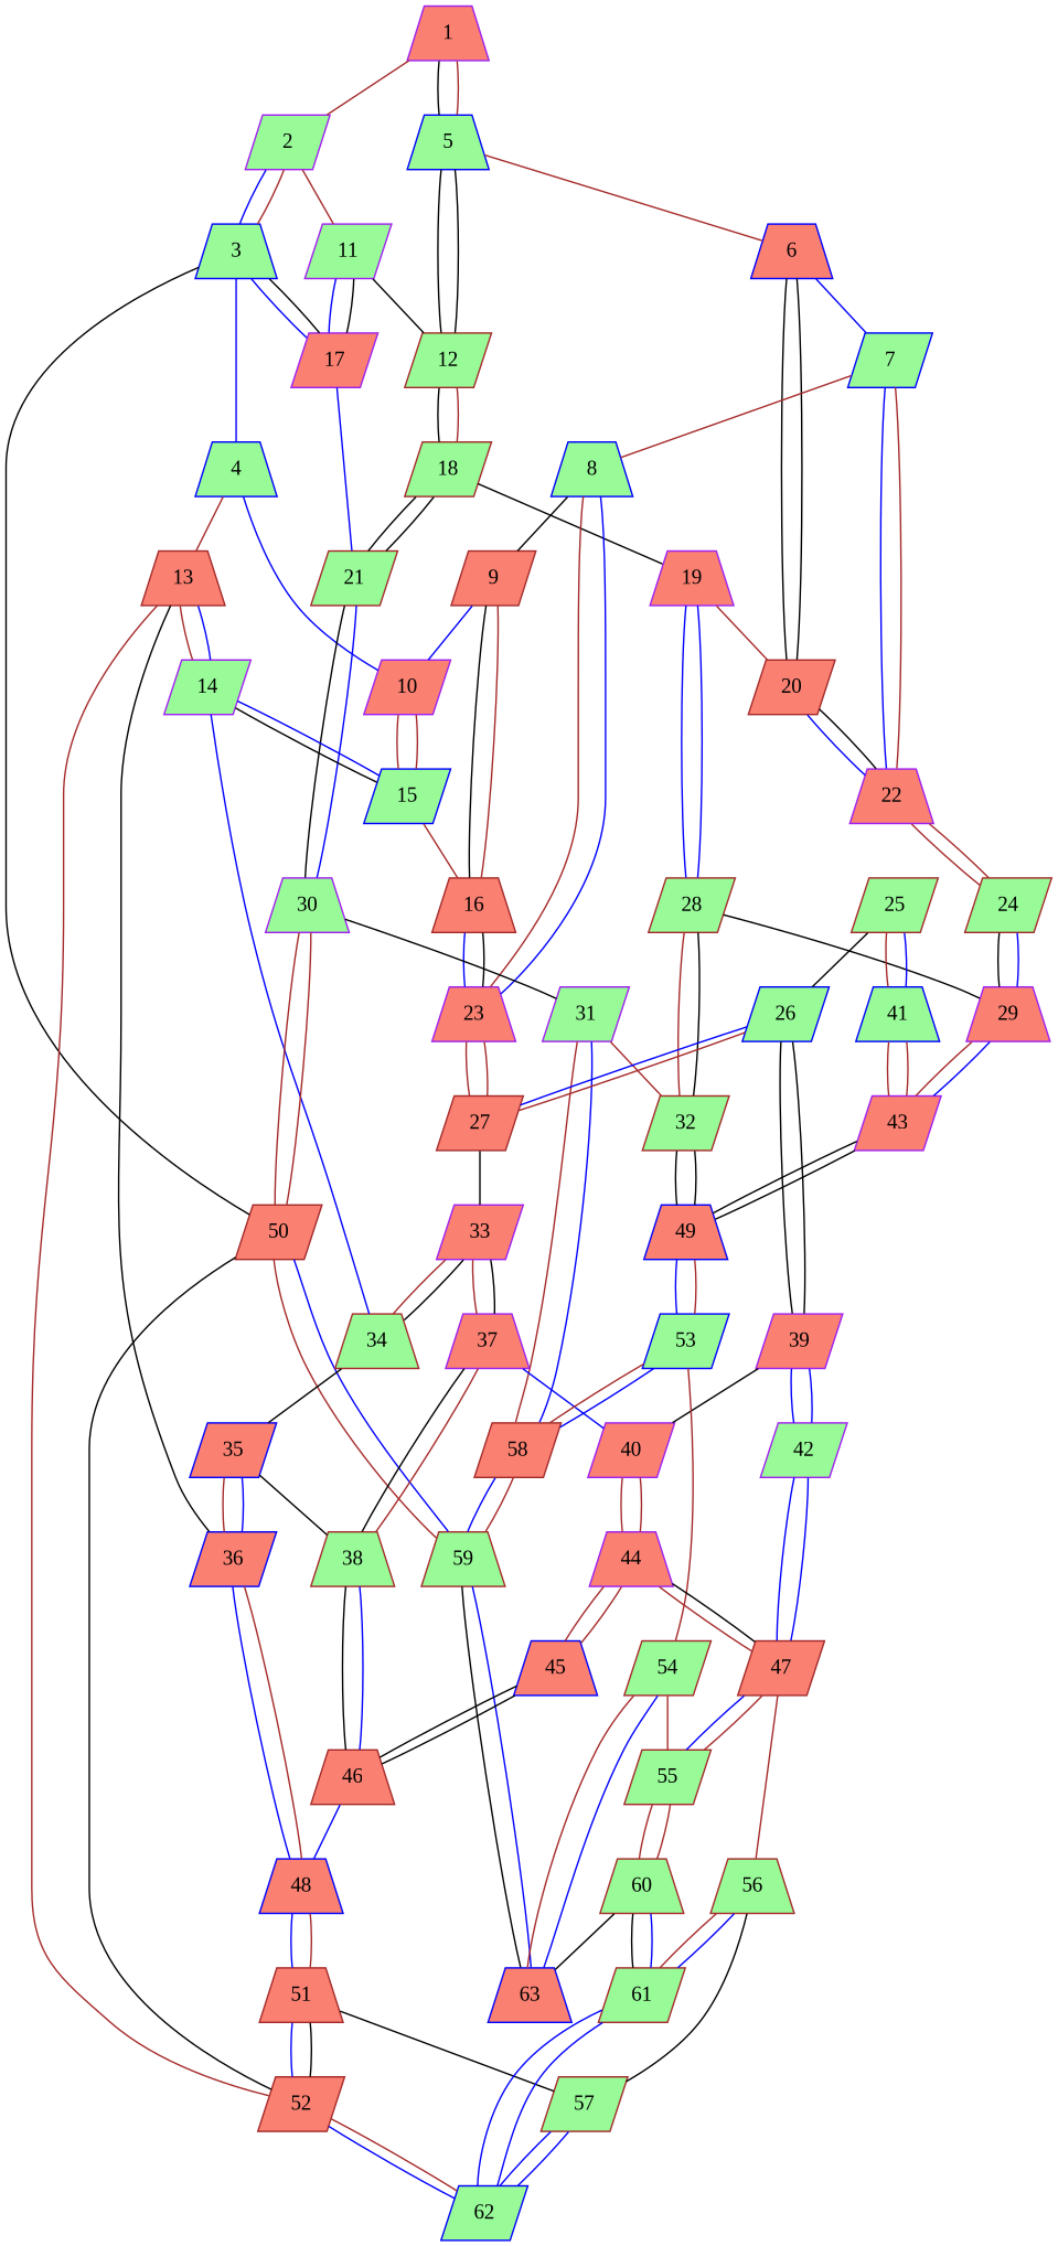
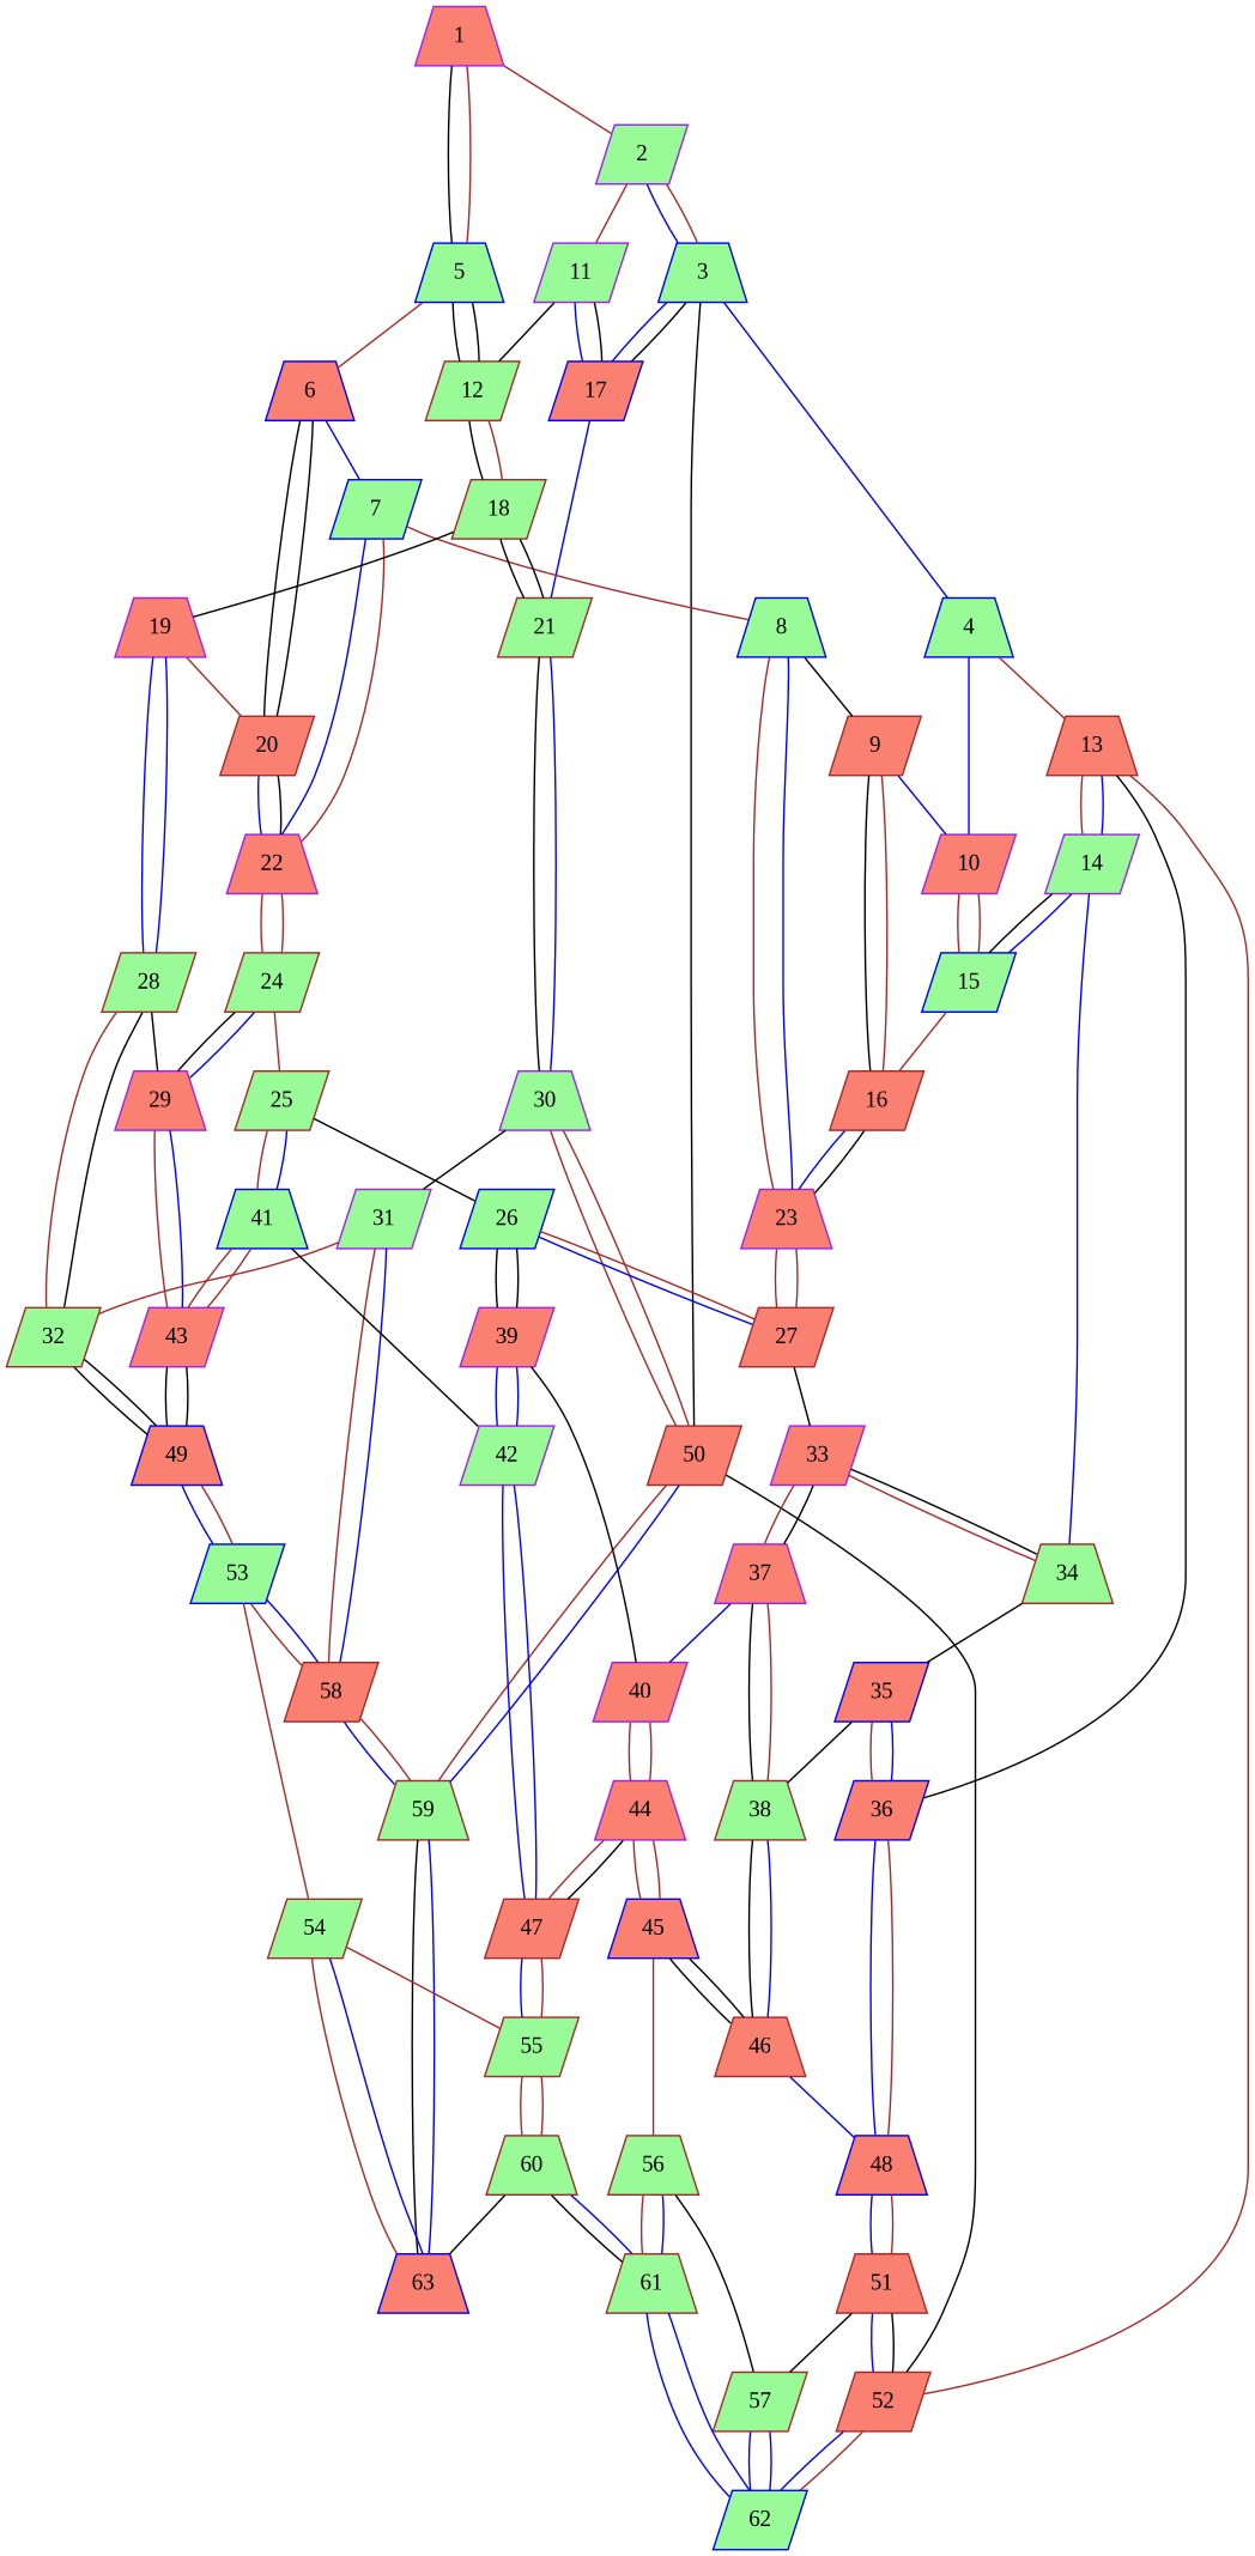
  graph {
    fontname="Liberation Serif"
    node [color=brown fillcolor=palegreen fontname="Liberation Serif" shape=parallelogram style=filled]
    edge [color=brown fontname="Liberation Serif"]
    1 [color=purple fillcolor=salmon shape=trapezium]
    2 [color=purple]
    5 [color=blue shape=trapezium]
    3 [color=blue shape=trapezium]
    11 [color=purple]
    6 [color=blue fillcolor=salmon shape=trapezium]
    12
    4 [color=blue shape=trapezium]
-   17 [color=purple fillcolor=salmon]
+   17 [color=blue fillcolor=salmon]
    50 [fillcolor=salmon]
    10 [color=purple fillcolor=salmon]
    13 [fillcolor=salmon shape=trapezium]
    21
    52 [fillcolor=salmon]
    59 [shape=trapezium]
    15 [color=blue]
    14 [color=purple]
    36 [color=blue fillcolor=salmon]
    7 [color=blue]
    20 [fillcolor=salmon]
    18
    8 [color=blue shape=trapezium]
    22 [color=purple fillcolor=salmon shape=trapezium]
    9 [fillcolor=salmon]
    23 [color=purple fillcolor=salmon shape=trapezium]
    24
-   16 [fillcolor=salmon shape=trapezium]
+   16 [fillcolor=salmon]
    27 [fillcolor=salmon]
    19 [color=purple fillcolor=salmon shape=trapezium]
    34 [shape=trapezium]
    48 [color=blue fillcolor=salmon shape=trapezium]
    62 [color=blue]
    35 [color=blue fillcolor=salmon]
    30 [color=purple shape=trapezium]
    28
    29 [color=purple fillcolor=salmon shape=trapezium]
    32
    31 [color=purple]
    25
    33 [color=purple fillcolor=salmon]
    26 [color=blue]
    41 [color=blue shape=trapezium]
    43 [color=purple fillcolor=salmon]
    39 [color=purple fillcolor=salmon]
    42 [color=purple]
    40 [color=purple fillcolor=salmon]
    37 [color=purple fillcolor=salmon shape=trapezium]
    49 [color=blue fillcolor=salmon shape=trapezium]
    58 [fillcolor=salmon]
    53 [color=blue]
    38 [shape=trapezium]
    46 [fillcolor=salmon shape=trapezium]
    51 [fillcolor=salmon shape=trapezium]
    44 [color=purple fillcolor=salmon shape=trapezium]
    47 [fillcolor=salmon]
    45 [color=blue fillcolor=salmon shape=trapezium]
    55
    56 [shape=trapezium]
    57
-   61
+   61 [shape=trapezium]
    60 [shape=trapezium]
    54
    63 [color=blue fillcolor=salmon shape=trapezium]
    1 -- 2
    1 -- 5 [color=black]
    1 -- 5
    2 -- 3 [color=blue]
    2 -- 3
    2 -- 11
    5 -- 6
    5 -- 12 [color=black]
    5 -- 12 [color=black]
    3 -- 4 [color=blue]
    3 -- 17 [color=blue]
    3 -- 17 [color=black]
    3 -- 50 [color=black]
    11 -- 12 [color=black]
    11 -- 17 [color=blue]
    11 -- 17 [color=black]
    6 -- 7 [color=blue]
    6 -- 20 [color=black]
    6 -- 20 [color=black]
    12 -- 18 [color=black]
    12 -- 18
    4 -- 10 [color=blue]
    4 -- 13
    17 -- 21 [color=blue]
    50 -- 52 [color=black]
    50 -- 59
    50 -- 59 [color=blue]
    10 -- 15
    10 -- 15
    13 -- 52
    13 -- 14
    13 -- 14 [color=blue]
    13 -- 36 [color=black]
    21 -- 30 [color=black]
    21 -- 30 [color=blue]
    52 -- 62 [color=blue]
    52 -- 62
    59 -- 63 [color=black]
    59 -- 63 [color=blue]
    15 -- 16
    14 -- 15 [color=black]
    14 -- 15 [color=blue]
    14 -- 34 [color=blue]
    36 -- 48 [color=blue]
    36 -- 48
    7 -- 8
    7 -- 22 [color=blue]
    7 -- 22
    20 -- 22 [color=blue]
    20 -- 22 [color=black]
    18 -- 21 [color=black]
    18 -- 21 [color=black]
    18 -- 19 [color=black]
    8 -- 9 [color=black]
    8 -- 23
    8 -- 23 [color=blue]
    22 -- 24
    22 -- 24
    9 -- 10 [color=blue]
    9 -- 16 [color=black]
    9 -- 16
    23 -- 27
    23 -- 27
    24 -- 29 [color=black]
    24 -- 29 [color=blue]
+   24 -- 25
    16 -- 23 [color=blue]
    16 -- 23 [color=black]
    27 -- 33 [color=black]
    19 -- 20
    19 -- 28 [color=blue]
    19 -- 28 [color=blue]
    34 -- 35 [color=black]
    48 -- 51 [color=blue]
    48 -- 51
    35 -- 36
    35 -- 36 [color=blue]
    35 -- 38 [color=black]
    30 -- 50
    30 -- 50
    30 -- 31 [color=black]
    28 -- 29 [color=black]
    28 -- 32
    28 -- 32 [color=black]
    29 -- 43
    29 -- 43 [color=blue]
    32 -- 49 [color=black]
    32 -- 49 [color=black]
    31 -- 32
    31 -- 58
    31 -- 58 [color=blue]
    25 -- 26 [color=black]
    25 -- 41
    25 -- 41 [color=blue]
    33 -- 34
    33 -- 34 [color=black]
    33 -- 37
    33 -- 37 [color=black]
    26 -- 27 [color=blue]
    26 -- 27
    26 -- 39 [color=black]
    26 -- 39 [color=black]
    41 -- 43
    41 -- 43
+   41 -- 42 [color=black]
    43 -- 49 [color=black]
    43 -- 49 [color=black]
    39 -- 42 [color=blue]
    39 -- 42 [color=blue]
    39 -- 40 [color=black]
    42 -- 47 [color=blue]
    42 -- 47 [color=blue]
    40 -- 44
    40 -- 44
    37 -- 40 [color=blue]
    37 -- 38 [color=black]
    37 -- 38
    49 -- 53 [color=blue]
    49 -- 53
    58 -- 59 [color=blue]
    58 -- 59
    53 -- 58
    53 -- 58 [color=blue]
    53 -- 54
    38 -- 46 [color=black]
    38 -- 46 [color=blue]
    46 -- 48 [color=blue]
    51 -- 52 [color=blue]
    51 -- 52 [color=black]
    51 -- 57 [color=black]
    44 -- 47
    44 -- 47 [color=black]
    44 -- 45
    44 -- 45
    47 -- 55 [color=blue]
    47 -- 55
    45 -- 46 [color=black]
    45 -- 46 [color=black]
-   47 -- 56
+   45 -- 56
    55 -- 60
    55 -- 60
    56 -- 57 [color=black]
    56 -- 61
    56 -- 61 [color=blue]
    57 -- 62 [color=blue]
    57 -- 62 [color=blue]
    61 -- 62 [color=blue]
    61 -- 62 [color=blue]
    60 -- 61 [color=black]
    60 -- 61 [color=blue]
    60 -- 63 [color=black]
    54 -- 55
    54 -- 63
    54 -- 63 [color=blue]
  }
